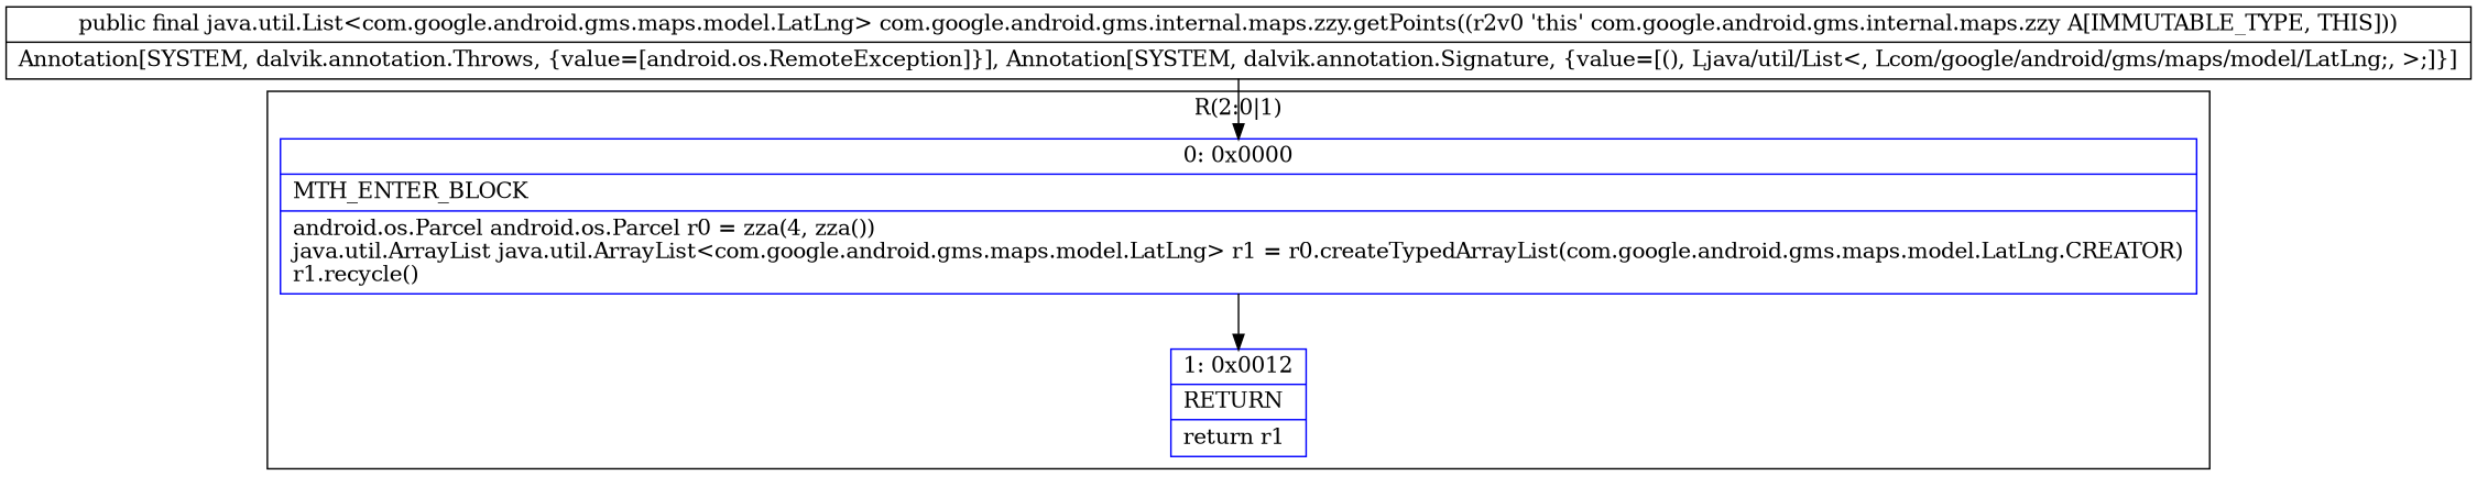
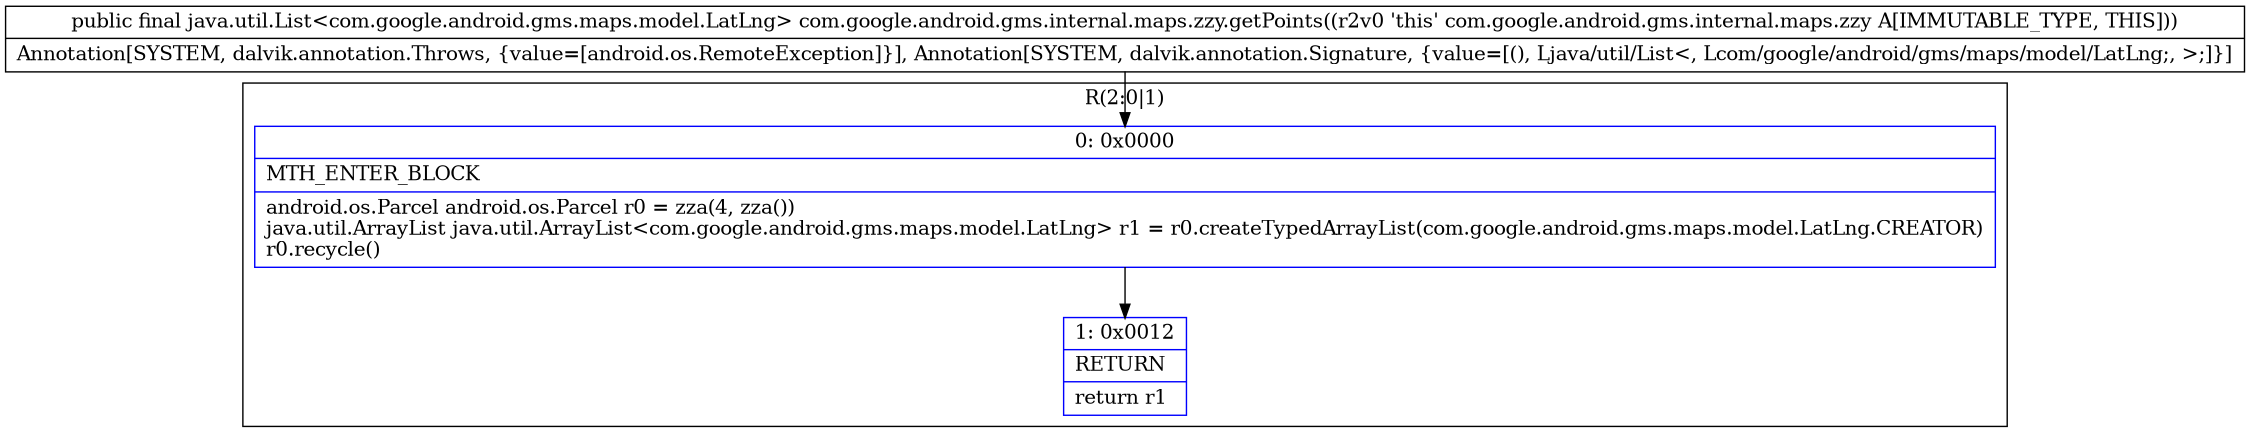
  digraph {
    node [color=blue shape=record]
-   n1 [label="{0\:\ 0x0000|MTH_ENTER_BLOCK\l|android.os.Parcel android.os.Parcel r0 = zza(4, zza())\ljava.util.ArrayList java.util.ArrayList\<com.google.android.gms.maps.model.LatLng\> r1 = r0.createTypedArrayList(com.google.android.gms.maps.model.LatLng.CREATOR)\lr1.recycle()\l}"]
+   n1 [label="{0\:\ 0x0000|MTH_ENTER_BLOCK\l|android.os.Parcel android.os.Parcel r0 = zza(4, zza())\ljava.util.ArrayList java.util.ArrayList\<com.google.android.gms.maps.model.LatLng\> r1 = r0.createTypedArrayList(com.google.android.gms.maps.model.LatLng.CREATOR)\lr0.recycle()\l}"]
    n2 [label="{1\:\ 0x0012|RETURN\l|return r1\l}"]
    n3 [label="{public final java.util.List\<com.google.android.gms.maps.model.LatLng\> com.google.android.gms.internal.maps.zzy.getPoints((r2v0 'this' com.google.android.gms.internal.maps.zzy A[IMMUTABLE_TYPE, THIS]))  | Annotation[SYSTEM, dalvik.annotation.Throws, \{value=[android.os.RemoteException]\}], Annotation[SYSTEM, dalvik.annotation.Signature, \{value=[(), Ljava\/util\/List\<, Lcom\/google\/android\/gms\/maps\/model\/LatLng;, \>;]\}]\l}" color=""]
    subgraph cluster_1 {
      label="R(2:0|1)"
      n1
      n2
    }
    n1 -> n2
    n3 -> n1
  }
